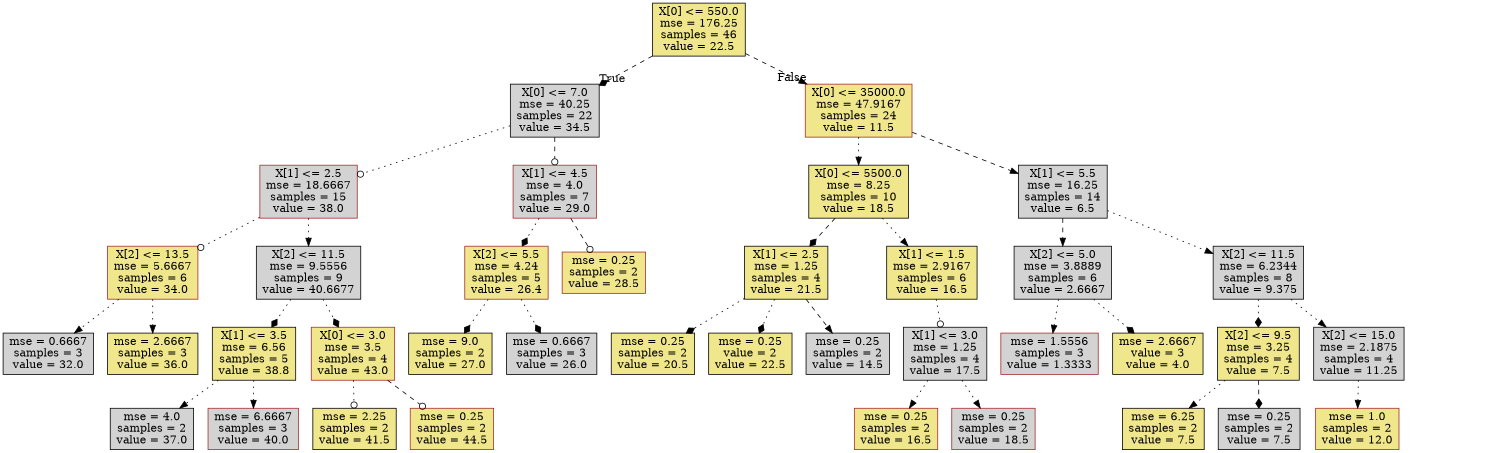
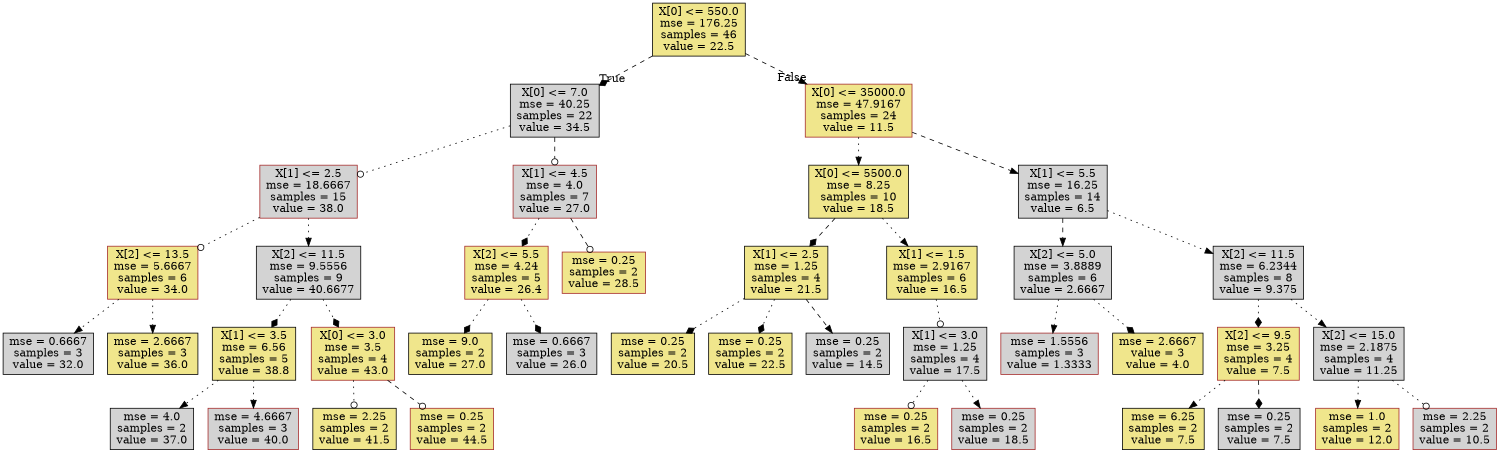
  digraph {
    node [color=black fillcolor=khaki shape=box style=filled]
    edge [arrowhead=normal style=dotted]
    n1 [label="X[0] <= 550.0\nmse = 176.25\nsamples = 46\nvalue = 22.5"]
    n2 [fillcolor=lightgrey label="X[0] <= 7.0\nmse = 40.25\nsamples = 22\nvalue = 34.5"]
    n3 [color=brown label="X[0] <= 35000.0\nmse = 47.9167\nsamples = 24\nvalue = 11.5"]
    n4 [color=brown fillcolor=lightgrey label="X[1] <= 2.5\nmse = 18.6667\nsamples = 15\nvalue = 38.0"]
-   n5 [color=brown fillcolor=lightgrey label="X[1] <= 4.5\nmse = 4.0\nsamples = 7\nvalue = 29.0"]
+   n5 [color=brown fillcolor=lightgrey label="X[1] <= 4.5\nmse = 4.0\nsamples = 7\nvalue = 27.0"]
    n6 [label="X[0] <= 5500.0\nmse = 8.25\nsamples = 10\nvalue = 18.5"]
    n7 [fillcolor=lightgrey label="X[1] <= 5.5\nmse = 16.25\nsamples = 14\nvalue = 6.5"]
    n8 [color=brown label="X[2] <= 13.5\nmse = 5.6667\nsamples = 6\nvalue = 34.0"]
    n9 [fillcolor=lightgrey label="X[2] <= 11.5\nmse = 9.5556\nsamples = 9\nvalue = 40.6677"]
    n10 [color=brown label="X[2] <= 5.5\nmse = 4.24\nsamples = 5\nvalue = 26.4"]
    n11 [color=brown label="mse = 0.25\nsamples = 2\nvalue = 28.5"]
    n12 [fillcolor=lightgrey label="mse = 0.6667\nsamples = 3\nvalue = 32.0"]
    n13 [label="mse = 2.6667\nsamples = 3\nvalue = 36.0"]
    n14 [label="X[1] <= 3.5\nmse = 6.56\nsamples = 5\nvalue = 38.8"]
    n15 [color=brown label="X[0] <= 3.0\nmse = 3.5\nsamples = 4\nvalue = 43.0"]
    n16 [fillcolor=lightgrey label="mse = 4.0\nsamples = 2\nvalue = 37.0"]
-   n17 [color=brown fillcolor=lightgrey label="mse = 6.6667\nsamples = 3\nvalue = 40.0"]
+   n17 [color=brown fillcolor=lightgrey label="mse = 4.6667\nsamples = 3\nvalue = 40.0"]
    n18 [label="mse = 2.25\nsamples = 2\nvalue = 41.5"]
    n19 [color=brown label="mse = 0.25\nsamples = 2\nvalue = 44.5"]
    n20 [label="mse = 9.0\nsamples = 2\nvalue = 27.0"]
    n21 [fillcolor=lightgrey label="mse = 0.6667\nsamples = 3\nvalue = 26.0"]
    n22 [label="X[1] <= 2.5\nmse = 1.25\nsamples = 4\nvalue = 21.5"]
    n23 [label="X[1] <= 1.5\nmse = 2.9167\nsamples = 6\nvalue = 16.5"]
    n24 [fillcolor=lightgrey label="X[2] <= 5.0\nmse = 3.8889\nsamples = 6\nvalue = 2.6667"]
    n25 [fillcolor=lightgrey label="X[2] <= 11.5\nmse = 6.2344\nsamples = 8\nvalue = 9.375"]
    n26 [label="mse = 0.25\nsamples = 2\nvalue = 20.5"]
-   n27 [label="mse = 0.25\nvalue = 2\nvalue = 22.5"]
+   n27 [label="mse = 0.25\nsamples = 2\nvalue = 22.5"]
    n28 [fillcolor=lightgrey label="mse = 0.25\nsamples = 2\nvalue = 14.5"]
    n29 [fillcolor=lightgrey label="X[1] <= 3.0\nmse = 1.25\nsamples = 4\nvalue = 17.5"]
    n30 [color=brown label="mse = 0.25\nsamples = 2\nvalue = 16.5"]
    n31 [color=brown fillcolor=lightgrey label="mse = 0.25\nsamples = 2\nvalue = 18.5"]
    n32 [color=brown fillcolor=lightgrey label="mse = 1.5556\nsamples = 3\nvalue = 1.3333"]
    n33 [label="mse = 2.6667\nvalue = 3\nvalue = 4.0"]
-   n34 [label="X[2] <= 9.5\nmse = 3.25\nsamples = 4\nvalue = 7.5"]
+   n34 [color=brown label="X[2] <= 9.5\nmse = 3.25\nsamples = 4\nvalue = 7.5"]
    n35 [fillcolor=lightgrey label="X[2] <= 15.0\nmse = 2.1875\nsamples = 4\nvalue = 11.25"]
    n36 [label="mse = 6.25\nsamples = 2\nvalue = 7.5"]
    n37 [fillcolor=lightgrey label="mse = 0.25\nsamples = 2\nvalue = 7.5"]
    n38 [color=brown label="mse = 1.0\nsamples = 2\nvalue = 12.0"]
+   n39 [color=brown fillcolor=lightgrey label="mse = 2.25\nsamples = 2\nvalue = 10.5"]
    n1 -> n2 [arrowhead=diamond headlabel=True labelangle=45 labeldistance=2.5 style=dashed]
    n1 -> n3 [headlabel=False labelangle=-45 labeldistance=2.5 style=dashed]
    n2 -> n4 [arrowhead=odot]
    n2 -> n5 [arrowhead=odot style=dashed]
    n3 -> n6
    n3 -> n7 [style=dashed]
    n4 -> n8 [arrowhead=odot]
    n4 -> n9
    n5 -> n10 [arrowhead=diamond]
    n5 -> n11 [arrowhead=odot style=dashed]
    n6 -> n22 [arrowhead=diamond style=dashed]
    n6 -> n23
    n7 -> n24 [style=dashed]
    n7 -> n25
    n8 -> n12
    n8 -> n13
    n9 -> n14 [arrowhead=diamond]
    n9 -> n15 [arrowhead=diamond]
    n10 -> n20 [arrowhead=diamond]
    n10 -> n21 [arrowhead=diamond]
    n14 -> n16
    n14 -> n17
    n15 -> n18 [arrowhead=odot]
    n15 -> n19 [arrowhead=odot style=dashed]
    n22 -> n26 [arrowhead=diamond]
    n22 -> n27 [arrowhead=diamond]
    n22 -> n28 [style=dashed]
    n23 -> n29 [arrowhead=odot]
    n24 -> n32
    n24 -> n33 [arrowhead=diamond]
    n25 -> n34 [arrowhead=diamond]
    n25 -> n35
-   n29 -> n30
+   n29 -> n30 [arrowhead=odot]
    n29 -> n31
    n34 -> n36
    n34 -> n37 [arrowhead=diamond style=dashed]
    n35 -> n38
+   n35 -> n39 [arrowhead=odot]
  }
